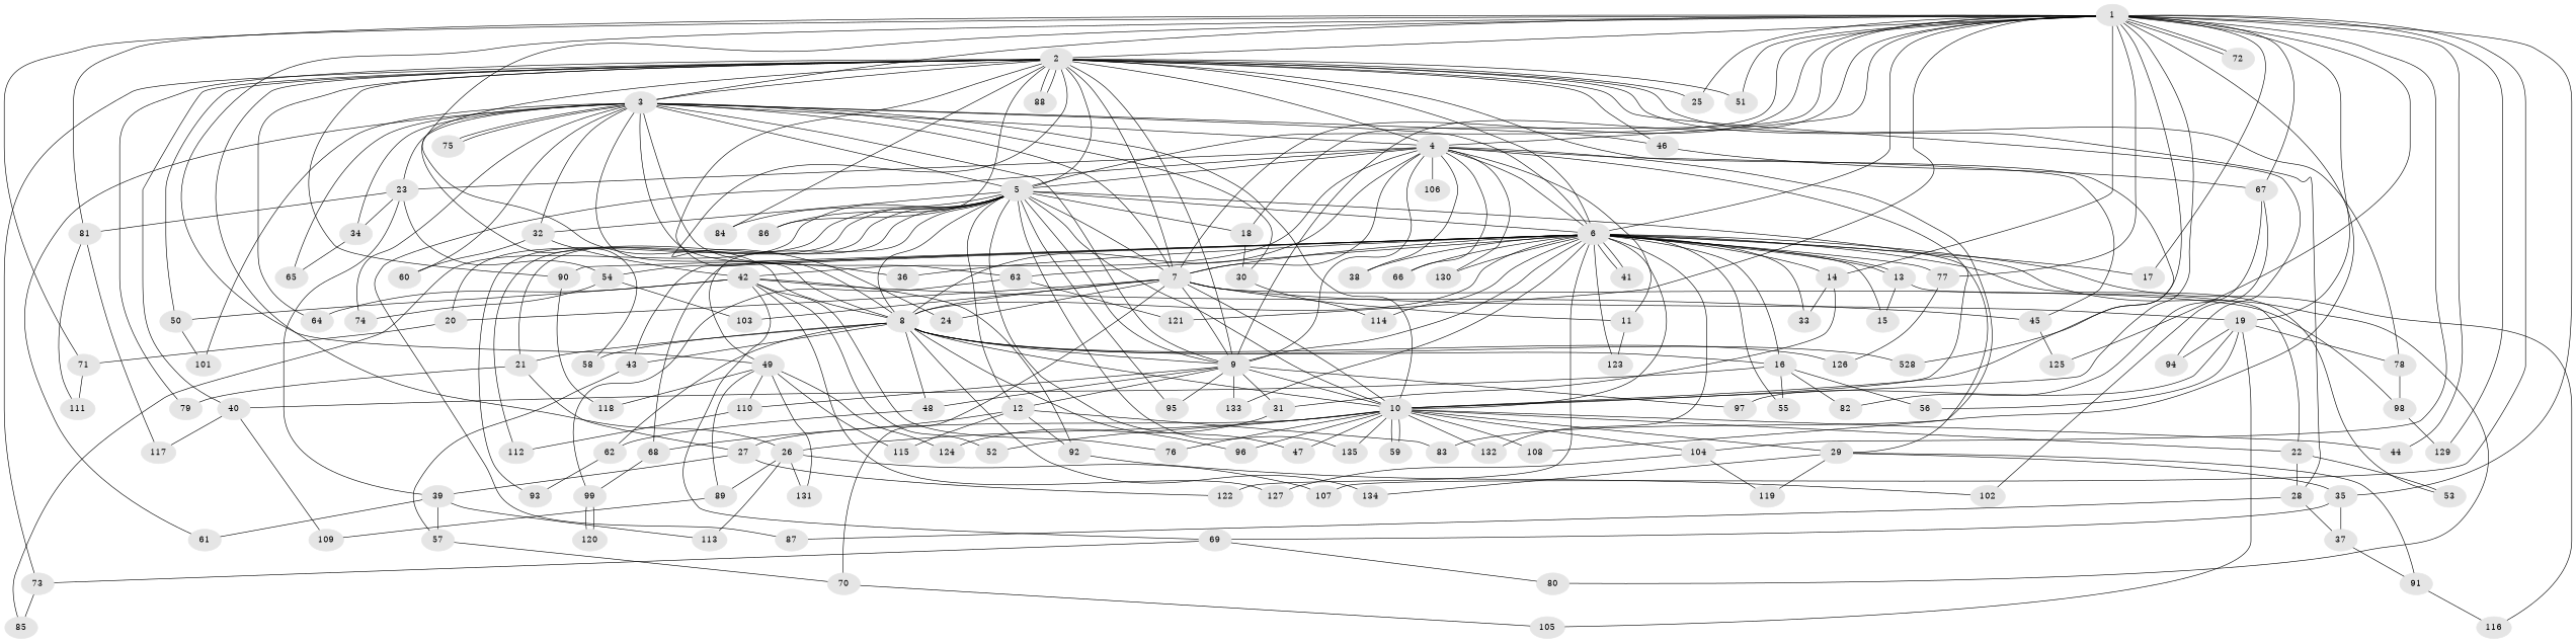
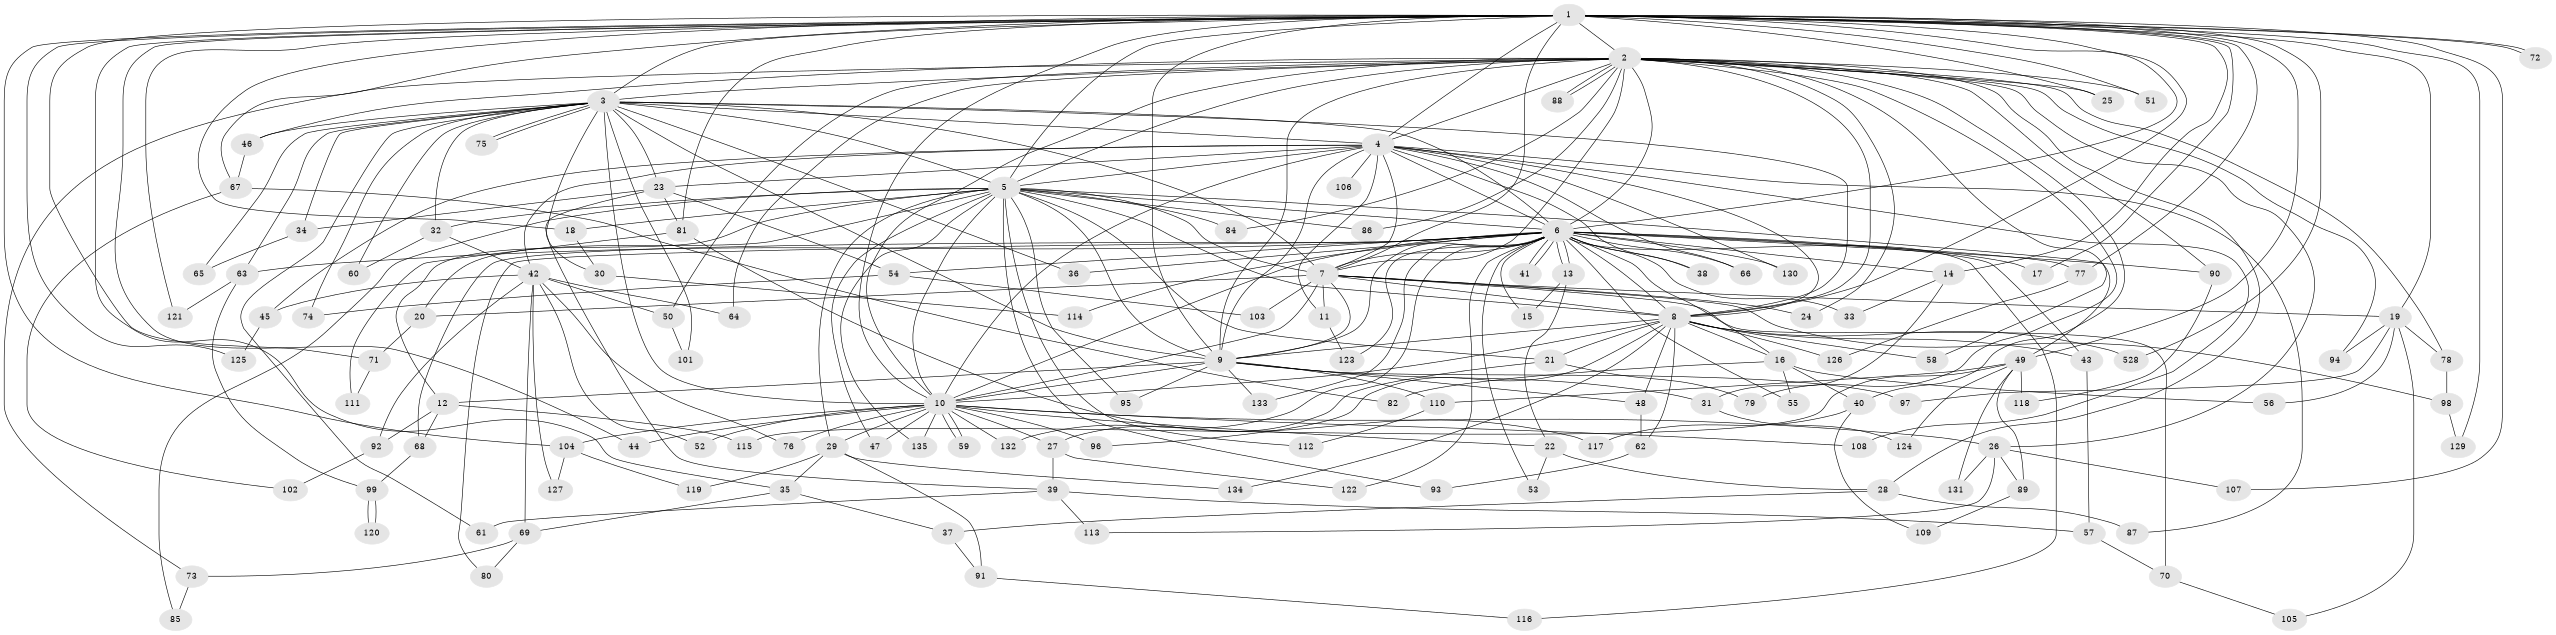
  graph {
    node [color=gray90 style=filled]
    1
    2
    3
    4
    5
    6
    7
    8
    9
    10
    14
    17
    18
    19
    25
    35
    44
    49
    51
    67
    71
    72
    77
    81
-   83
    104
    107
    121
    125
    n30 [label=528]
    129
    24
    26
    28
    40
    46
    50
    58
    64
    73
    78
    79
    84
    86
    88
    90
    94
    23
    30
    32
    34
    36
    60
    61
    63
    65
    74
    75
    101
    11
    38
    42
    45
    66
    87
    106
    108
    130
    12
    20
    21
    29
    47
    85
    93
    95
    112
    135
    13
    15
    16
    33
    41
    43
    53
    54
    55
    68
    80
    114
    116
    122
    123
    132
    133
    70
    98
    103
    48
    62
    96
    126
    134
    31
    97
    110
    22
    27
    52
    59
    76
    56
    105
    37
    69
    115
    89
    131
    124
    118
    82
    102
    111
    117
    119
    127
    113
    109
    39
    99
    92
    91
    57
    120
    1 -- 2
    1 -- 3
    1 -- 4
    1 -- 5
    1 -- 6
    1 -- 7
    1 -- 8
    1 -- 9
    1 -- 10
    1 -- 14
    1 -- 17
    1 -- 18
    1 -- 19
    1 -- 25
    1 -- 35
    1 -- 44
    1 -- 49
    1 -- 51
    1 -- 67
    1 -- 71
    1 -- 72
    1 -- 72
    1 -- 77
    1 -- 81
-   1 -- 83
    1 -- 104
    1 -- 107
    1 -- 121
    1 -- 125
    1 -- n30
    1 -- 129
    2 -- 3
    2 -- 4
    2 -- 5
    2 -- 6
    2 -- 7
    2 -- 8
    2 -- 9
    2 -- 10
    2 -- 25
    2 -- 51
    2 -- 24
    2 -- 26
    2 -- 28
    2 -- 40
    2 -- 46
    2 -- 50
    2 -- 58
    2 -- 64
    2 -- 73
    2 -- 78
    2 -- 79
    2 -- 84
    2 -- 86
    2 -- 88
    2 -- 88
    2 -- 90
    2 -- 94
    3 -- 4
    3 -- 5
    3 -- 6
    3 -- 7
    3 -- 8
    3 -- 9
    3 -- 10
    3 -- 46
    3 -- 23
    3 -- 30
    3 -- 32
    3 -- 34
    3 -- 36
    3 -- 60
    3 -- 61
    3 -- 63
    3 -- 65
    3 -- 74
    3 -- 75
    3 -- 75
    3 -- 101
    4 -- 5
    4 -- 6
    4 -- 7
    4 -- 8
    4 -- 9
    4 -- 10
    4 -- 23
    4 -- 11
    4 -- 38
    4 -- 42
    4 -- 45
    4 -- 66
    4 -- 87
    4 -- 106
    4 -- 108
    4 -- 130
    5 -- 6
    5 -- 7
    5 -- 8
    5 -- 9
    5 -- 10
    5 -- 18
    5 -- 49
    5 -- 84
    5 -- 86
    5 -- 32
    5 -- 12
    5 -- 20
    5 -- 21
    5 -- 29
    5 -- 47
    5 -- 85
    5 -- 93
    5 -- 95
    5 -- 112
    5 -- 135
    6 -- 7
    6 -- 8
    6 -- 9
    6 -- 10
    6 -- 14
    6 -- 17
    6 -- 77
    6 -- 90
    6 -- 36
    6 -- 63
    6 -- 38
    6 -- 66
    6 -- 130
    6 -- 13
    6 -- 13
    6 -- 15
    6 -- 16
    6 -- 33
    6 -- 41
    6 -- 41
    6 -- 43
    6 -- 53
    6 -- 54
    6 -- 55
    6 -- 68
    6 -- 80
    6 -- 114
    6 -- 116
    6 -- 122
    6 -- 123
    6 -- 132
    6 -- 133
    7 -- 8
    7 -- 9
    7 -- 10
    7 -- 19
    7 -- 24
    7 -- 11
    7 -- 20
    7 -- 70
    7 -- 98
    7 -- 103
    8 -- 9
    8 -- 10
    8 -- n30
    8 -- 58
    8 -- 21
    8 -- 16
    8 -- 43
    8 -- 48
    8 -- 62
    8 -- 96
    8 -- 126
    8 -- 134
    9 -- 10
    9 -- 12
    9 -- 95
    9 -- 133
    9 -- 48
    9 -- 31
    9 -- 97
    9 -- 110
    10 -- 44
    10 -- 104
    10 -- 26
    10 -- 108
    10 -- 29
    10 -- 47
    10 -- 135
    10 -- 132
    10 -- 96
    10 -- 22
    10 -- 27
    10 -- 52
    10 -- 59
    10 -- 59
    10 -- 76
    14 -- 33
    14 -- 31
    18 -- 30
    19 -- 78
    19 -- 94
    19 -- 97
    19 -- 56
    19 -- 105
    35 -- 37
    35 -- 69
    49 -- 110
    49 -- 115
    49 -- 89
    49 -- 131
    49 -- 124
    49 -- 118
    67 -- 82
    67 -- 102
    71 -- 111
    77 -- 126
    81 -- 111
    81 -- 117
    104 -- 119
    104 -- 127
    26 -- 107
    26 -- 89
    26 -- 131
    26 -- 113
    28 -- 87
    28 -- 37
    40 -- 117
    40 -- 109
    46 -- 67
    50 -- 101
    73 -- 85
    78 -- 98
    90 -- 118
    23 -- 81
    23 -- 34
    23 -- 54
    23 -- 39
    30 -- 114
    32 -- 60
    32 -- 42
    34 -- 65
    63 -- 121
    63 -- 99
    11 -- 123
    42 -- 50
    42 -- 64
    42 -- 45
    42 -- 52
    42 -- 76
    42 -- 69
    42 -- 127
    42 -- 92
    45 -- 125
-   12 -- 83
    12 -- 68
    12 -- 115
    12 -- 92
    20 -- 71
    21 -- 79
    21 -- 27
    29 -- 35
    29 -- 134
    29 -- 119
    29 -- 91
    13 -- 15
    13 -- 22
    16 -- 40
    16 -- 55
    16 -- 56
    16 -- 82
    43 -- 57
    54 -- 74
    54 -- 103
    68 -- 99
    70 -- 105
    98 -- 129
    48 -- 62
    62 -- 93
    31 -- 124
    110 -- 112
    22 -- 28
    22 -- 53
    27 -- 122
    27 -- 39
    37 -- 91
    69 -- 73
    69 -- 80
    89 -- 109
    39 -- 61
    39 -- 113
    39 -- 57
    99 -- 120
    99 -- 120
    92 -- 102
    91 -- 116
    57 -- 70
  }
